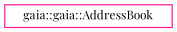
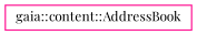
  digraph {
    rankdir=LR
    fontname="Playfair Display"
-   n1 [color=deeppink fillcolor=white fontname="Playfair Display" fontsize=10 height=0.2 label="gaia::gaia::AddressBook" shape=box style=filled width=0.4]
+   n1 [color=deeppink fillcolor=white fontname="Playfair Display" fontsize=10 height=0.2 label="gaia::content::AddressBook" shape=box style=filled width=0.4]
  }
